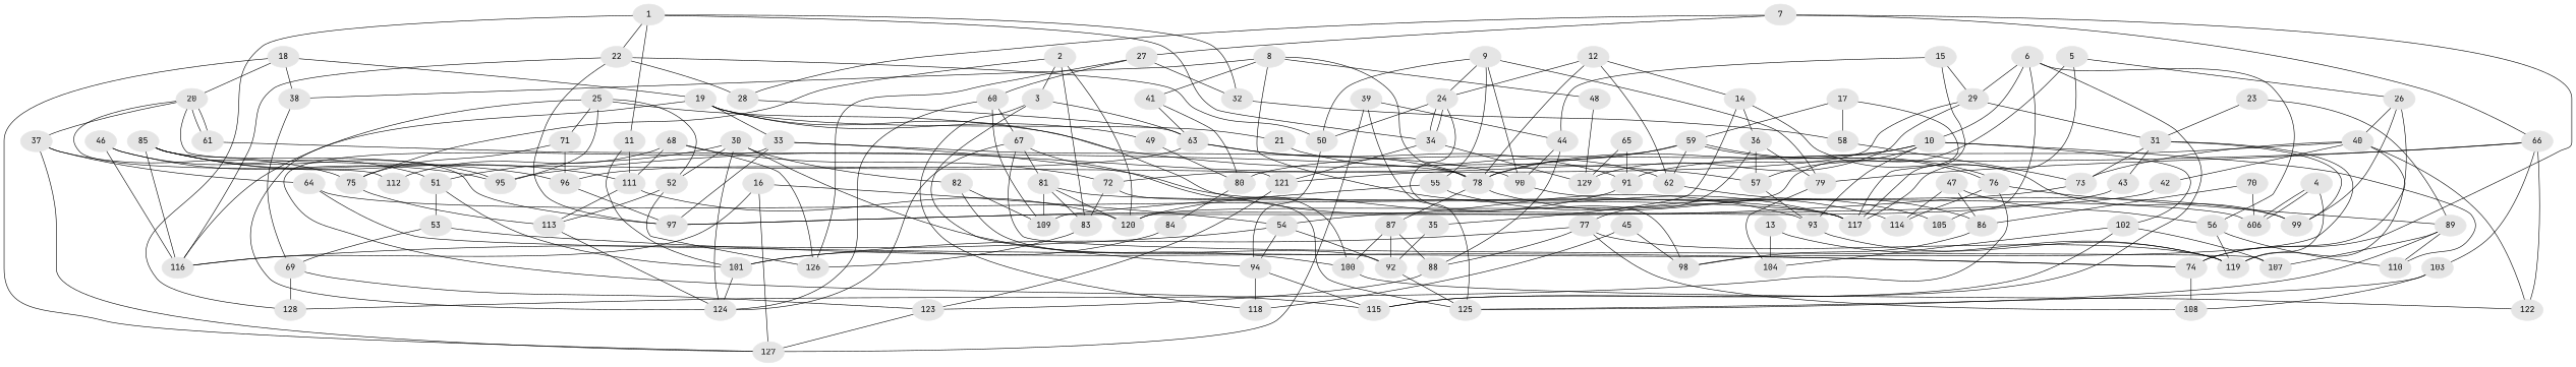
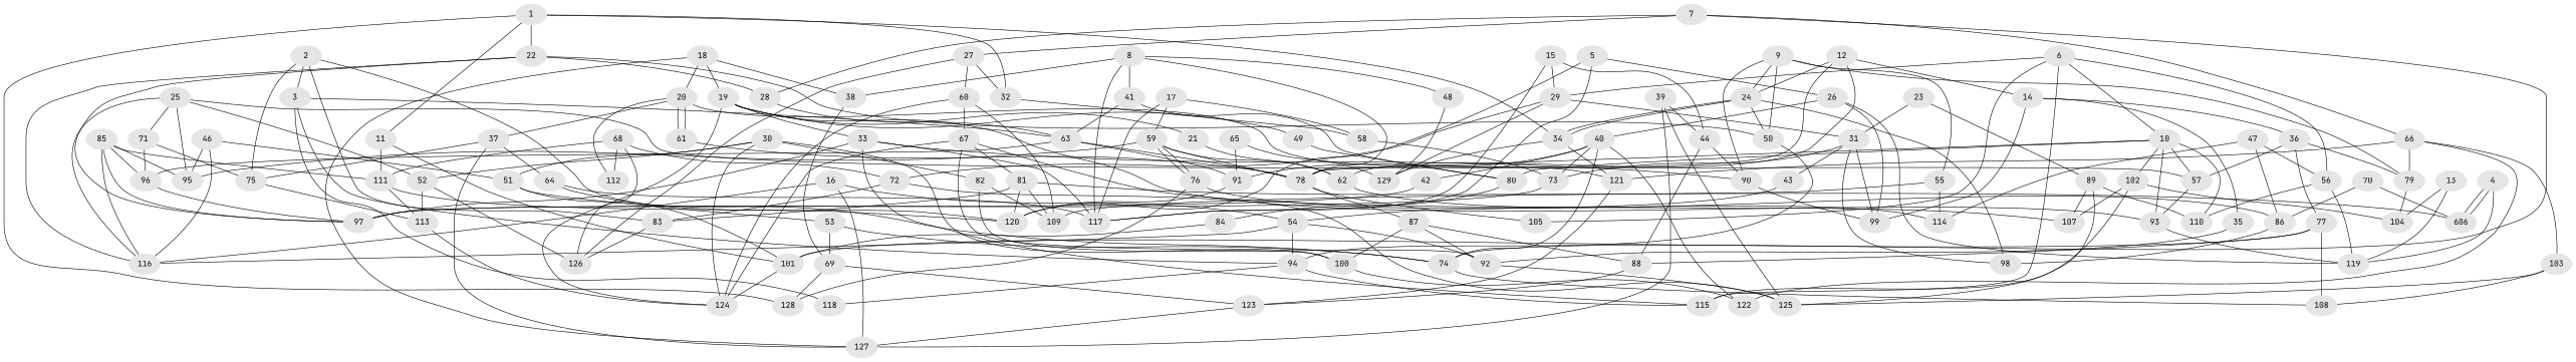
  graph {
    fontname="JetBrains Mono"
    node [color=gray90 fontname="JetBrains Mono" style=filled]
    edge [fontname="JetBrains Mono"]
    1
    11
    22
    32
    34
    128
    101
    111
    28
    50
    116
    97
    58
    121
    129
    2
    3
    75
    83
    120
    63
    94
    118
    113
    126
    78
    91
    96
    115
    n30 [label=606]
    4
    119
    5
    26
    117
    99
    40
    6
    10
    29
    56
    105
    57
    80
    93
    110
    102
    31
    72
    7
    27
    66
    74
    60
    79
    122
    103
    108
    8
    38
    41
    48
    69
    87
    9
    24
    55
    90
    98
    114
    109
    84
    124
    12
    14
    62
    35
    36
    86
    13
    104
    92
    77
    15
    44
    88
    16
    54
    127
    17
    59
    73
    95
    76
    18
    19
    20
    21
    33
    49
    39
    125
    37
    61
    112
    64
    123
    23
    89
    43
    107
    25
    52
    71
    42
    67
    30
    51
    82
    100
    53
-   45
    46
    47
    81
    65
    68
    70
    85
    1 -- 11
    1 -- 22
    1 -- 32
    1 -- 34
    1 -- 128
    11 -- 101
    11 -- 111
    22 -- 28
    22 -- 50
    22 -- 116
    22 -- 97
    32 -- 58
    34 -- 121
    34 -- 129
    101 -- 124
    111 -- 120
    111 -- 113
    28 -- 63
    50 -- 94
    58 -- 73
    121 -- 123
    2 -- 3
    2 -- 75
    2 -- 83
    2 -- 120
    3 -- 63
    3 -- 94
    3 -- 118
    75 -- 113
    83 -- 126
    63 -- 78
    63 -- 91
    63 -- 96
    94 -- 118
    94 -- 115
    113 -- 124
    78 -- 105
    78 -- 87
    91 -- 120
    96 -- 97
    4 -- n30
    4 -- n30
    4 -- 119
    5 -- 120
    5 -- 26
    5 -- 117
    26 -- 119
    26 -- 99
    26 -- 40
    40 -- 91
    40 -- 74
    40 -- 122
    40 -- 73
    40 -- 42
    6 -- 115
    6 -- 10
    6 -- 29
    6 -- 56
    6 -- 105
    10 -- 78
    10 -- 57
    10 -- 80
    10 -- 93
    10 -- 110
    10 -- 102
    29 -- 129
    29 -- 31
    29 -- 72
    56 -- 119
    56 -- 110
    57 -- 93
    80 -- 84
    93 -- 119
    102 -- 115
    102 -- 104
    102 -- 107
    31 -- 99
    31 -- 98
    31 -- 73
    31 -- 43
    72 -- 83
    72 -- 125
    7 -- 28
    7 -- 27
    7 -- 66
    7 -- 74
    27 -- 32
    27 -- 126
    27 -- 60
    66 -- 121
    66 -- 79
    66 -- 122
    66 -- 103
    74 -- 108
    60 -- 109
    60 -- 124
    60 -- 67
    79 -- 104
    103 -- 108
    103 -- 125
    8 -- 78
    8 -- 117
    8 -- 38
    8 -- 41
    8 -- 48
    38 -- 69
    41 -- 63
    41 -- 80
    48 -- 129
    69 -- 128
    69 -- 123
    87 -- 92
    87 -- 88
    87 -- 100
    9 -- 50
    9 -- 79
    9 -- 24
    9 -- 55
    9 -- 90
    24 -- 34
    24 -- 34
    24 -- 50
    24 -- 98
    55 -- 114
    55 -- 109
    90 -- 99
    84 -- 101
    12 -- 78
    12 -- 24
    12 -- 14
    12 -- 62
    14 -- 99
    14 -- 35
    14 -- 36
    62 -- 86
    35 -- 92
    36 -- 57
    36 -- 79
    36 -- 77
    86 -- 98
    13 -- 119
    13 -- 104
    92 -- 125
    77 -- 101
-   77 -- 119
    77 -- 108
    77 -- 88
    15 -- 117
    15 -- 29
    15 -- 44
    44 -- 90
    44 -- 88
    88 -- 123
    16 -- 116
    16 -- 54
    16 -- 127
    54 -- 116
    54 -- 94
    54 -- 92
    17 -- 58
    17 -- 117
    17 -- 59
    59 -- 78
    59 -- 62
    59 -- 95
    59 -- 76
    59 -- 76
    73 -- 97
    76 -- 128
    76 -- 114
-   76 -- 89
    18 -- 38
    18 -- 127
    18 -- 19
    18 -- 20
    19 -- 93
    19 -- 124
    19 -- 21
    19 -- 33
    19 -- 49
    20 -- 121
    20 -- 37
    20 -- 61
    20 -- 61
    20 -- 112
    21 -- 62
    33 -- 97
    33 -- 115
    33 -- 117
    33 -- 90
    49 -- 80
    39 -- 44
    39 -- 127
    39 -- 125
    37 -- 75
    37 -- 127
    37 -- 64
    61 -- 78
    64 -- 117
    64 -- 74
    123 -- 127
    23 -- 31
    23 -- 89
    89 -- 110
    89 -- 125
    89 -- 107
    43 -- 54
    25 -- 116
    25 -- 57
    25 -- 95
    25 -- 52
    25 -- 71
    52 -- 113
    52 -- 126
    71 -- 75
    71 -- 96
    42 -- 97
    67 -- 124
    67 -- 107
    67 -- 100
    67 -- 81
    30 -- 124
    30 -- 52
    30 -- 51
    30 -- 82
    30 -- 100
    51 -- 101
    51 -- 53
    82 -- 109
    82 -- 92
    100 -- 122
    53 -- 74
    53 -- 69
-   45 -- 118
-   45 -- 98
    46 -- 116
    46 -- 95
    46 -- 51
    47 -- 56
    47 -- 114
    47 -- 86
    81 -- 83
    81 -- 120
    81 -- n30
    81 -- 109
    65 -- 129
    65 -- 91
    68 -- 111
    68 -- 126
    68 -- 72
    68 -- 112
    70 -- n30
    70 -- 86
    85 -- 111
    85 -- 116
    85 -- 97
    85 -- 96
    85 -- 95
  }
